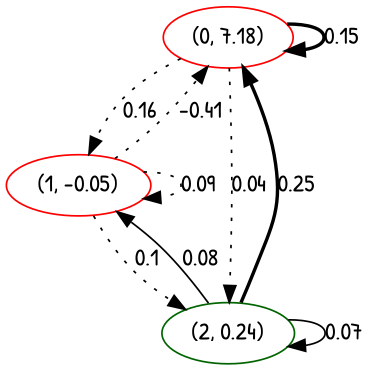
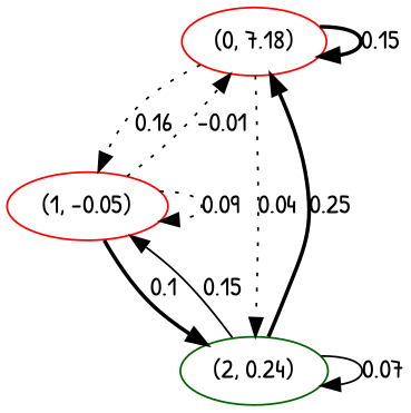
  digraph {
    fontname="Patrick Hand"
    node [color=red fontname="Patrick Hand"]
    edge [fontname="Patrick Hand" style=dotted]
    n1 [label="(0, 7.18)"]
    n2 [label="(1, -0.05)"]
    n3 [color=darkgreen label="(2, 0.24)"]
    n1 -> n1 [label=0.15 style=bold]
    n1 -> n2 [label=0.16]
    n1 -> n3 [label=0.04]
-   n2 -> n1 [label=-0.41]
+   n2 -> n1 [label=-0.01]
    n2 -> n2 [label=0.09]
-   n2 -> n3 [label=0.1]
+   n2 -> n3 [label=0.1 style=bold]
    n3 -> n1 [label=0.25 style=bold]
-   n3 -> n2 [label=0.08 style=solid]
+   n3 -> n2 [label=0.15 style=solid]
    n3 -> n3 [label=0.07 style=solid]
  }
